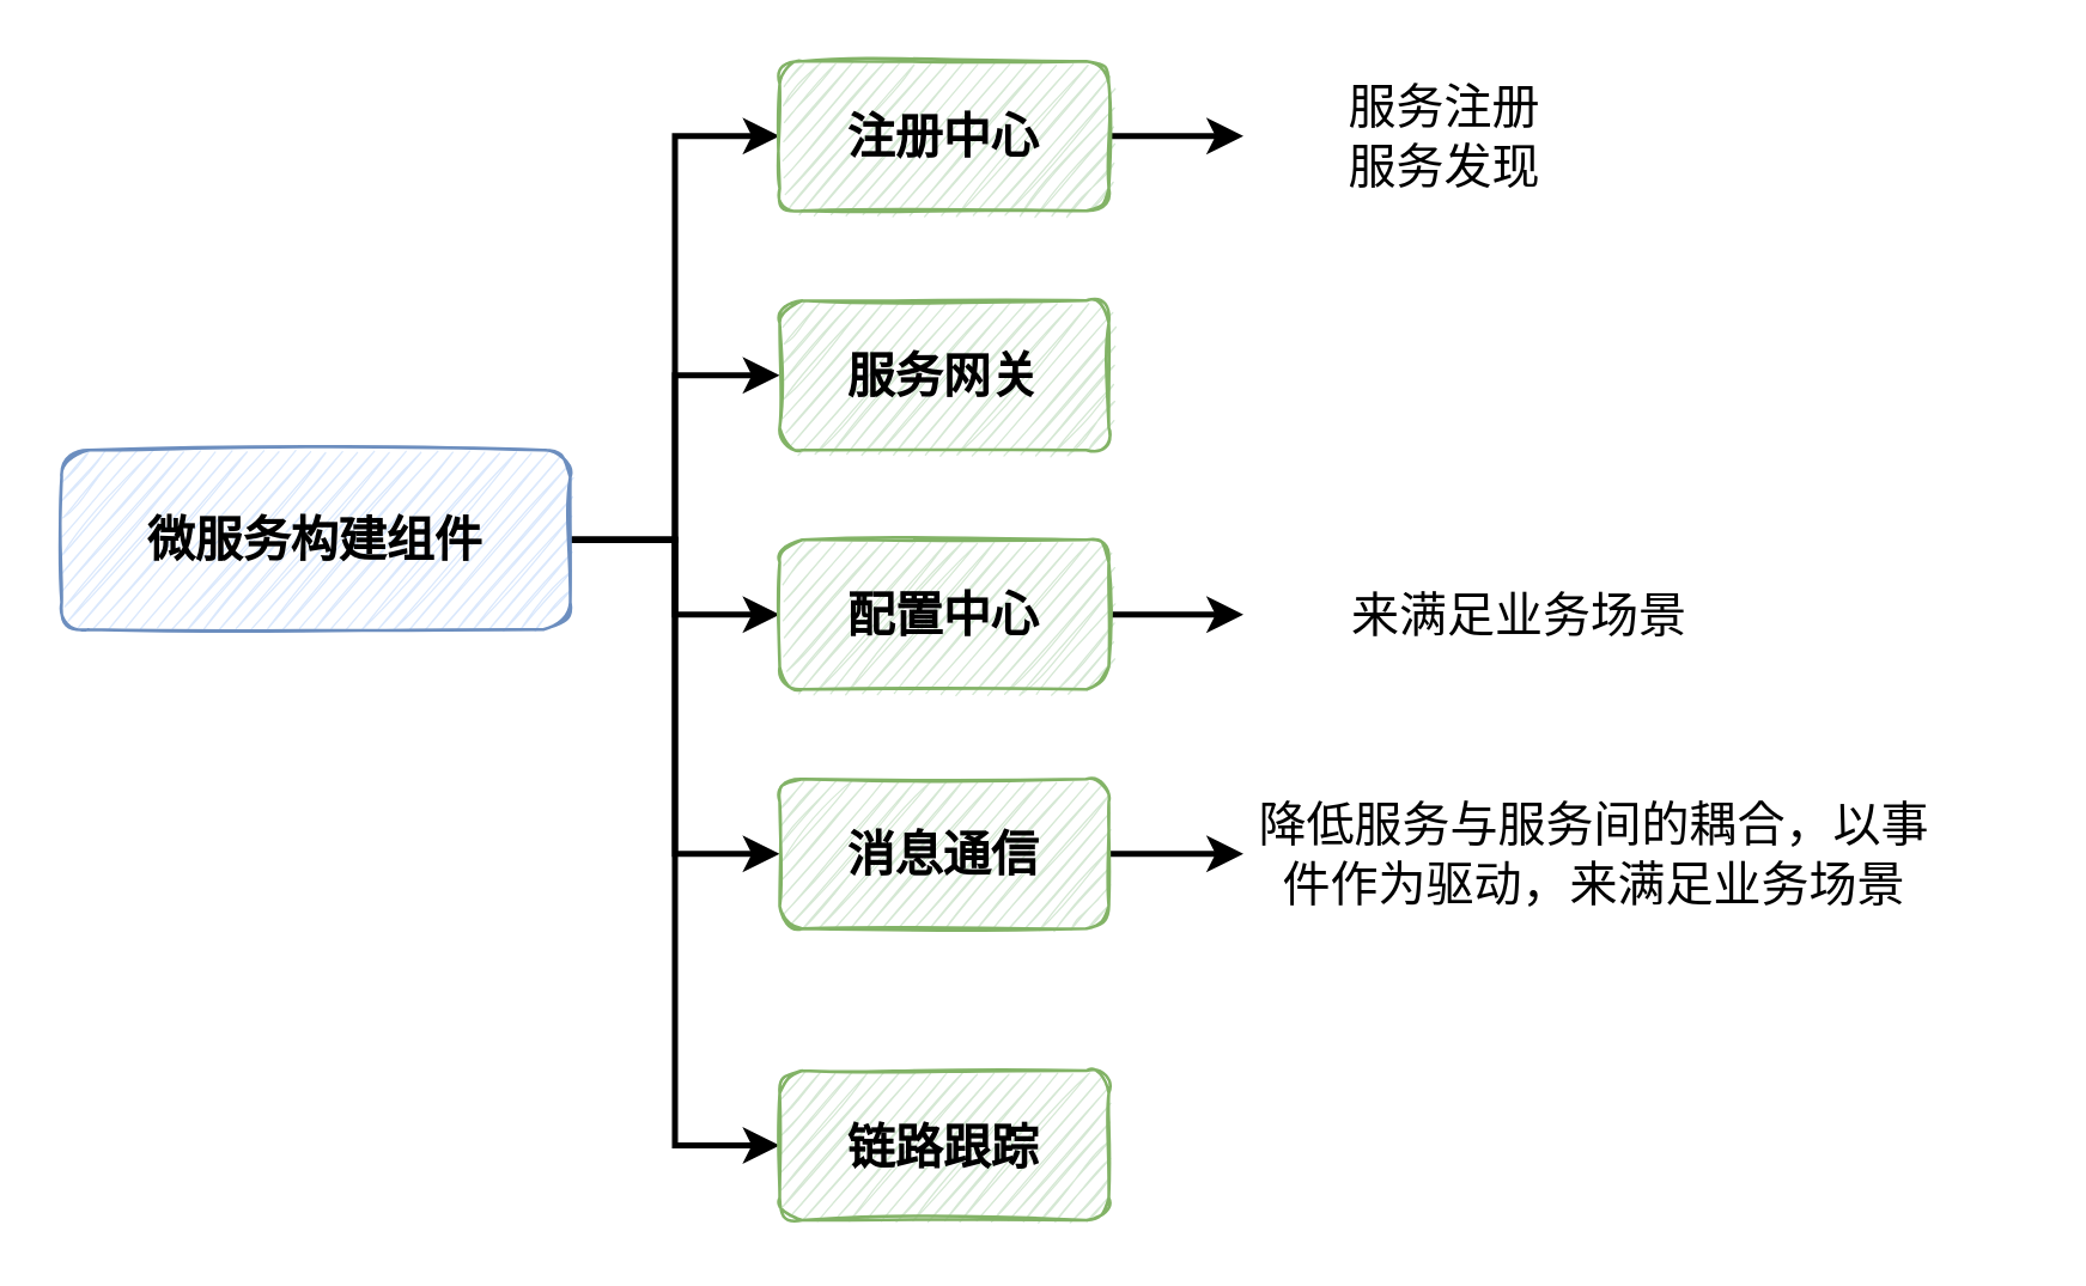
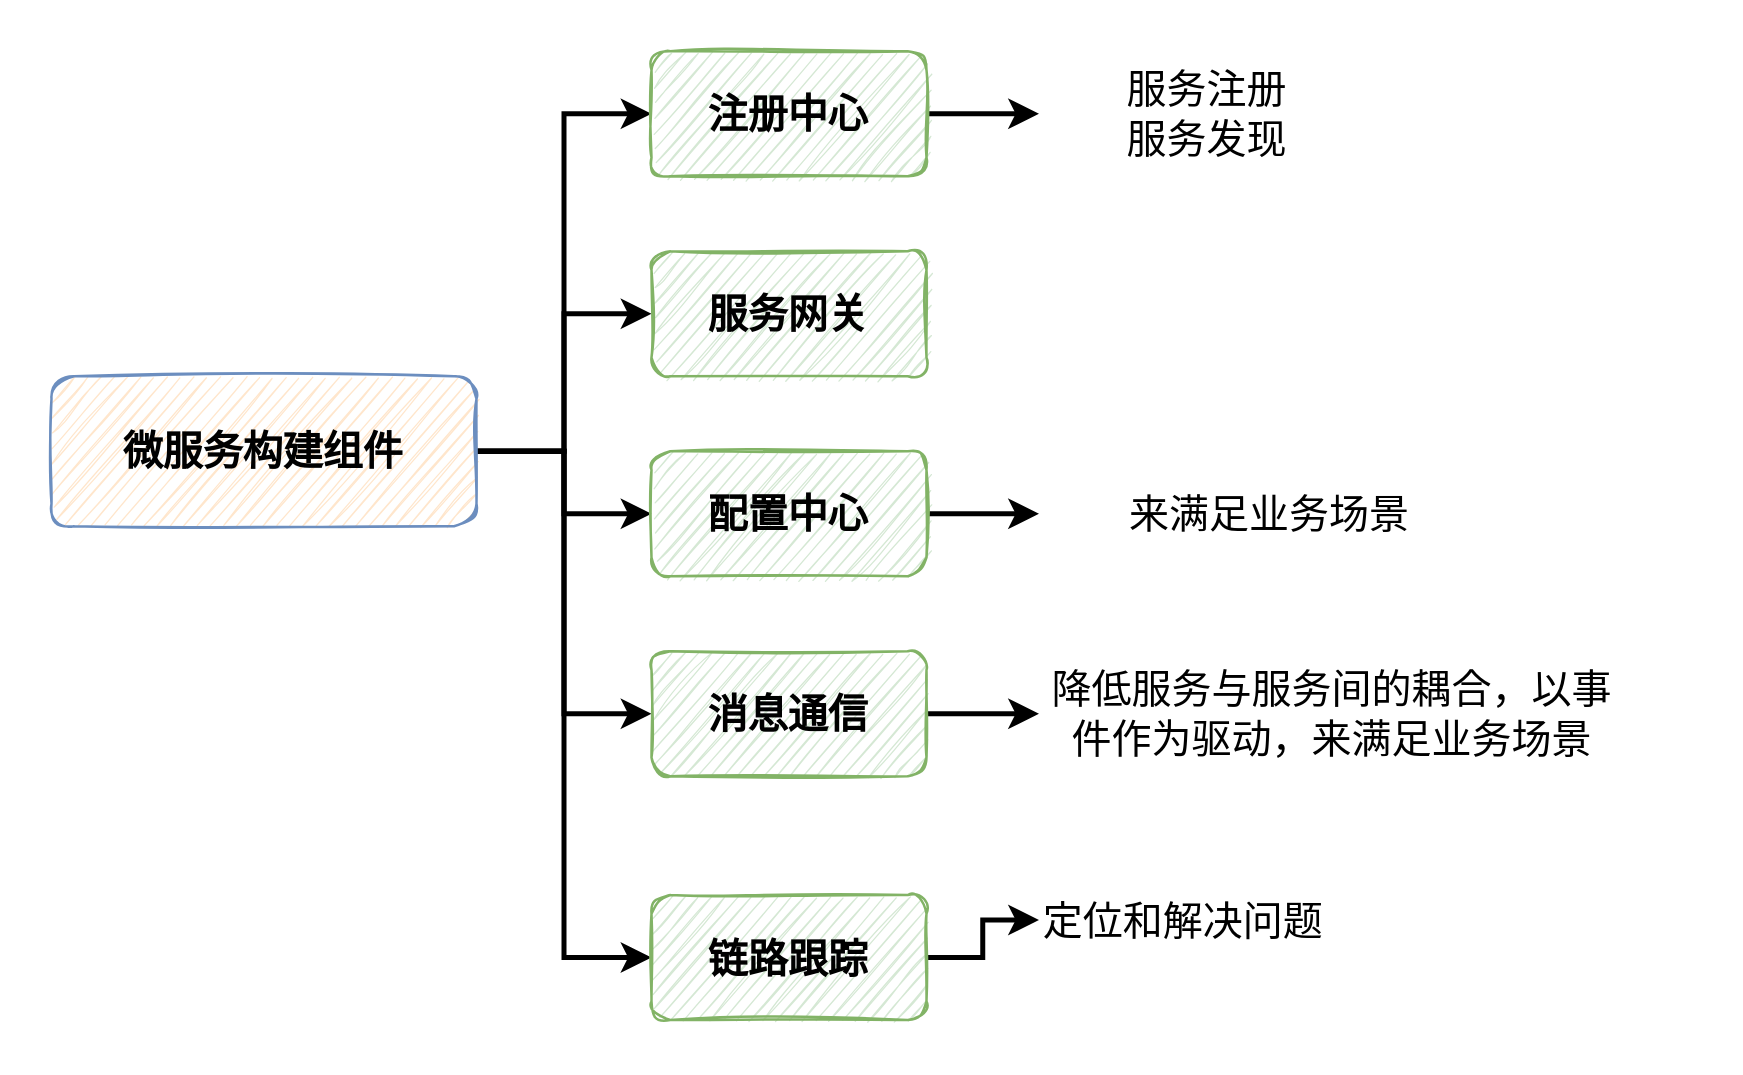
  <mxCell id="0" />
  <mxCell id="1" parent="0" />
  <mxCell id="2" style="edgeStyle=orthogonalEdgeStyle;rounded=0;orthogonalLoop=1;jettySize=auto;html=1;entryX=0;entryY=0.5;entryDx=0;entryDy=0;strokeWidth=2;fontSize=16;" parent="1" source="7" target="9" edge="1"><mxGeometry relative="1" as="geometry" /></mxCell>
  <mxCell id="3" style="edgeStyle=orthogonalEdgeStyle;rounded=0;orthogonalLoop=1;jettySize=auto;html=1;strokeWidth=2;fontSize=16;" parent="1" source="7" target="11" edge="1"><mxGeometry relative="1" as="geometry" /></mxCell>
  <mxCell id="4" style="edgeStyle=orthogonalEdgeStyle;rounded=0;orthogonalLoop=1;jettySize=auto;html=1;entryX=0;entryY=0.5;entryDx=0;entryDy=0;strokeWidth=2;fontSize=16;" parent="1" source="7" target="13" edge="1"><mxGeometry relative="1" as="geometry" /></mxCell>
  <mxCell id="5" style="edgeStyle=orthogonalEdgeStyle;rounded=0;orthogonalLoop=1;jettySize=auto;html=1;entryX=0;entryY=0.5;entryDx=0;entryDy=0;strokeWidth=2;fontSize=16;" parent="1" source="7" target="16" edge="1"><mxGeometry relative="1" as="geometry" /></mxCell>
  <mxCell id="6" style="edgeStyle=orthogonalEdgeStyle;rounded=0;orthogonalLoop=1;jettySize=auto;html=1;entryX=0;entryY=0.5;entryDx=0;entryDy=0;strokeWidth=2;fontSize=16;" parent="1" source="7" target="19" edge="1"><mxGeometry relative="1" as="geometry" /></mxCell>
- <mxCell id="7" value="&lt;font style=&quot;font-size: 16px;&quot;&gt;&lt;b&gt;微服务构建组件&lt;/b&gt;&lt;/font&gt;" style="rounded=1;whiteSpace=wrap;html=1;sketch=1;fillColor=#dae8fc;strokeColor=#6c8ebf;" parent="1" vertex="1"><mxGeometry x="20" y="150" width="170" height="60" as="geometry" /></mxCell>
+ <mxCell id="7" value="&lt;font style=&quot;font-size: 16px;&quot;&gt;&lt;b&gt;微服务构建组件&lt;/b&gt;&lt;/font&gt;" style="rounded=1;whiteSpace=wrap;html=1;sketch=1;fillColor=#ffe6cc;strokeColor=#6c8ebf;" parent="1" vertex="1"><mxGeometry x="20" y="150" width="170" height="60" as="geometry" /></mxCell>
  <mxCell id="8" style="edgeStyle=orthogonalEdgeStyle;rounded=0;orthogonalLoop=1;jettySize=auto;html=1;fontSize=16;strokeWidth=2;" parent="1" source="9" target="10" edge="1"><mxGeometry relative="1" as="geometry" /></mxCell>
  <mxCell id="9" value="&lt;font style=&quot;font-size: 16px;&quot;&gt;&lt;b&gt;注册中心&lt;/b&gt;&lt;/font&gt;" style="rounded=1;whiteSpace=wrap;html=1;sketch=1;fillColor=#d5e8d4;strokeColor=#82b366;" parent="1" vertex="1"><mxGeometry x="260" y="20" width="110" height="50" as="geometry" /></mxCell>
  <mxCell id="10" value="服务注册&lt;br&gt;服务发现" style="text;html=1;strokeColor=none;fillColor=none;align=center;verticalAlign=middle;whiteSpace=wrap;rounded=0;sketch=1;fontSize=16;" parent="1" vertex="1"><mxGeometry x="415" y="30" width="135" height="30" as="geometry" /></mxCell>
  <mxCell id="11" value="&lt;span style=&quot;font-size: 16px;&quot;&gt;&lt;b&gt;服务网关&lt;/b&gt;&lt;/span&gt;" style="rounded=1;whiteSpace=wrap;html=1;sketch=1;fillColor=#d5e8d4;strokeColor=#82b366;" parent="1" vertex="1"><mxGeometry x="260" y="100" width="110" height="50" as="geometry" /></mxCell>
  <mxCell id="12" style="edgeStyle=orthogonalEdgeStyle;rounded=0;orthogonalLoop=1;jettySize=auto;html=1;strokeWidth=2;fontSize=16;" parent="1" source="13" target="14" edge="1"><mxGeometry relative="1" as="geometry" /></mxCell>
  <mxCell id="13" value="&lt;span style=&quot;font-size: 16px;&quot;&gt;&lt;b&gt;配置中心&lt;/b&gt;&lt;/span&gt;" style="rounded=1;whiteSpace=wrap;html=1;sketch=1;fillColor=#d5e8d4;strokeColor=#82b366;" parent="1" vertex="1"><mxGeometry x="260" y="180" width="110" height="50" as="geometry" /></mxCell>
  <mxCell id="14" value="来满足业务场景" style="text;html=1;strokeColor=none;fillColor=none;align=center;verticalAlign=middle;whiteSpace=wrap;rounded=0;sketch=1;fontSize=16;" parent="1" vertex="1"><mxGeometry x="415" y="145" width="185" height="120" as="geometry" /></mxCell>
  <mxCell id="15" style="edgeStyle=orthogonalEdgeStyle;rounded=0;orthogonalLoop=1;jettySize=auto;html=1;strokeWidth=2;fontSize=16;" parent="1" source="16" target="17" edge="1"><mxGeometry relative="1" as="geometry" /></mxCell>
  <mxCell id="16" value="&lt;span style=&quot;font-size: 16px;&quot;&gt;&lt;b&gt;消息通信&lt;/b&gt;&lt;/span&gt;" style="rounded=1;whiteSpace=wrap;html=1;sketch=1;fillColor=#d5e8d4;strokeColor=#82b366;" parent="1" vertex="1"><mxGeometry x="260" y="260" width="110" height="50" as="geometry" /></mxCell>
  <mxCell id="17" value="降低服务与服务间的耦合，以事件作为驱动，来满足业务场景" style="text;html=1;strokeColor=none;fillColor=none;align=center;verticalAlign=middle;whiteSpace=wrap;rounded=0;sketch=1;fontSize=16;" parent="1" vertex="1"><mxGeometry x="415" y="242.5" width="235" height="85" as="geometry" /></mxCell>
+ <mxCell id="18" style="edgeStyle=orthogonalEdgeStyle;rounded=0;orthogonalLoop=1;jettySize=auto;html=1;strokeWidth=2;fontSize=16;" parent="1" source="19" target="20" edge="1"><mxGeometry relative="1" as="geometry" /></mxCell>
  <mxCell id="19" value="&lt;span style=&quot;font-size: 16px;&quot;&gt;&lt;b&gt;链路跟踪&lt;/b&gt;&lt;/span&gt;" style="rounded=1;whiteSpace=wrap;html=1;sketch=1;fillColor=#d5e8d4;strokeColor=#82b366;" parent="1" vertex="1"><mxGeometry x="260" y="357.5" width="110" height="50" as="geometry" /></mxCell>
+ <mxCell id="20" value="定位和解决问题" style="text;html=1;strokeColor=none;fillColor=none;align=left;verticalAlign=middle;whiteSpace=wrap;rounded=0;sketch=1;fontSize=16;" parent="1" vertex="1"><mxGeometry x="415" y="327.5" width="260" height="80" as="geometry" /></mxCell>
